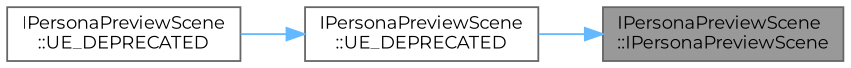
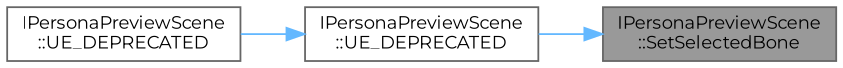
  digraph {
    rankdir=RL
    fontname=Montserrat
    node [color=grey40 fillcolor=white fontname=Montserrat fontsize=10 shape=box style=filled]
    edge [color=steelblue1 dir=back fontname=Montserrat fontsize=10 labelfontname=Helvetica labelfontsize=10 style=solid]
-   n1 [color=gray40 fillcolor=grey60 fontcolor=black height=0.2 label="IPersonaPreviewScene\l::IPersonaPreviewScene" width=0.4]
+   n1 [color=gray40 fillcolor=grey60 fontcolor=black height=0.2 label="IPersonaPreviewScene\l::SetSelectedBone" width=0.4]
    n2 [height=0.2 label="IPersonaPreviewScene\l::UE_DEPRECATED" width=0.4]
    n3 [height=0.2 label="IPersonaPreviewScene\l::UE_DEPRECATED" width=0.4]
    n1 -> n2
    n2 -> n3
  }
